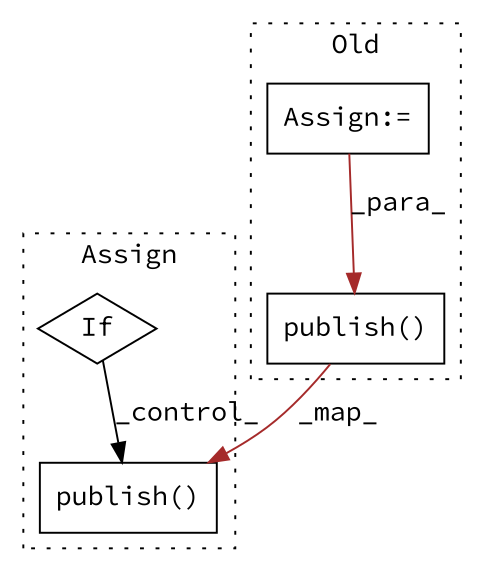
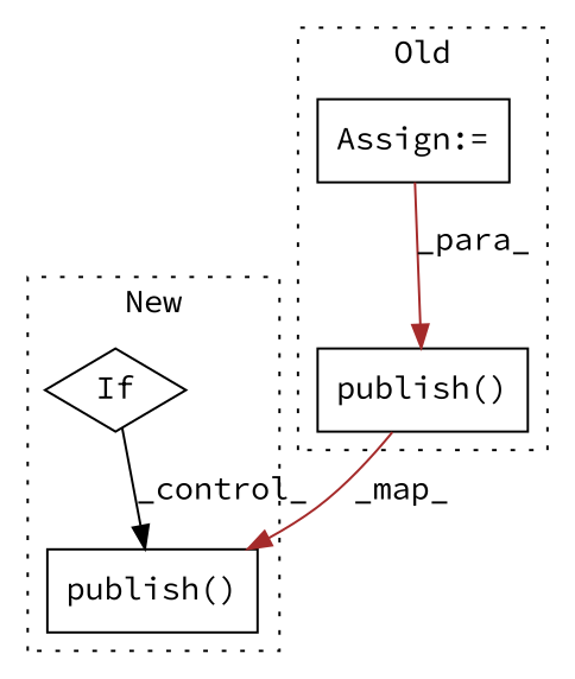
  digraph {
    fontname="Source Code Pro"
    node [a=75 l="28,1" shape=box fontname="Source Code Pro"]
    edge [color=brown fontname="Source Code Pro"]
    n1 [label="publish()" s="5450,5487"]
    n2 [a=68 l=3 label="Assign:=" s=5342]
    n3 [label="publish()" s="5679,5739"]
    n4 [a=96 l=3 label=If s=5643 shape=diamond]
    subgraph cluster_1 {
      label=Old
      style=dotted
      n1
      n2
    }
    subgraph cluster_2 {
-     label=Assign
+     label=New
      style=dotted
      n3
      n4
    }
    n1 -> n3 [label=_map_]
    n2 -> n1 [label=_para_]
    n4 -> n3 [label=_control_ color=black]
  }
